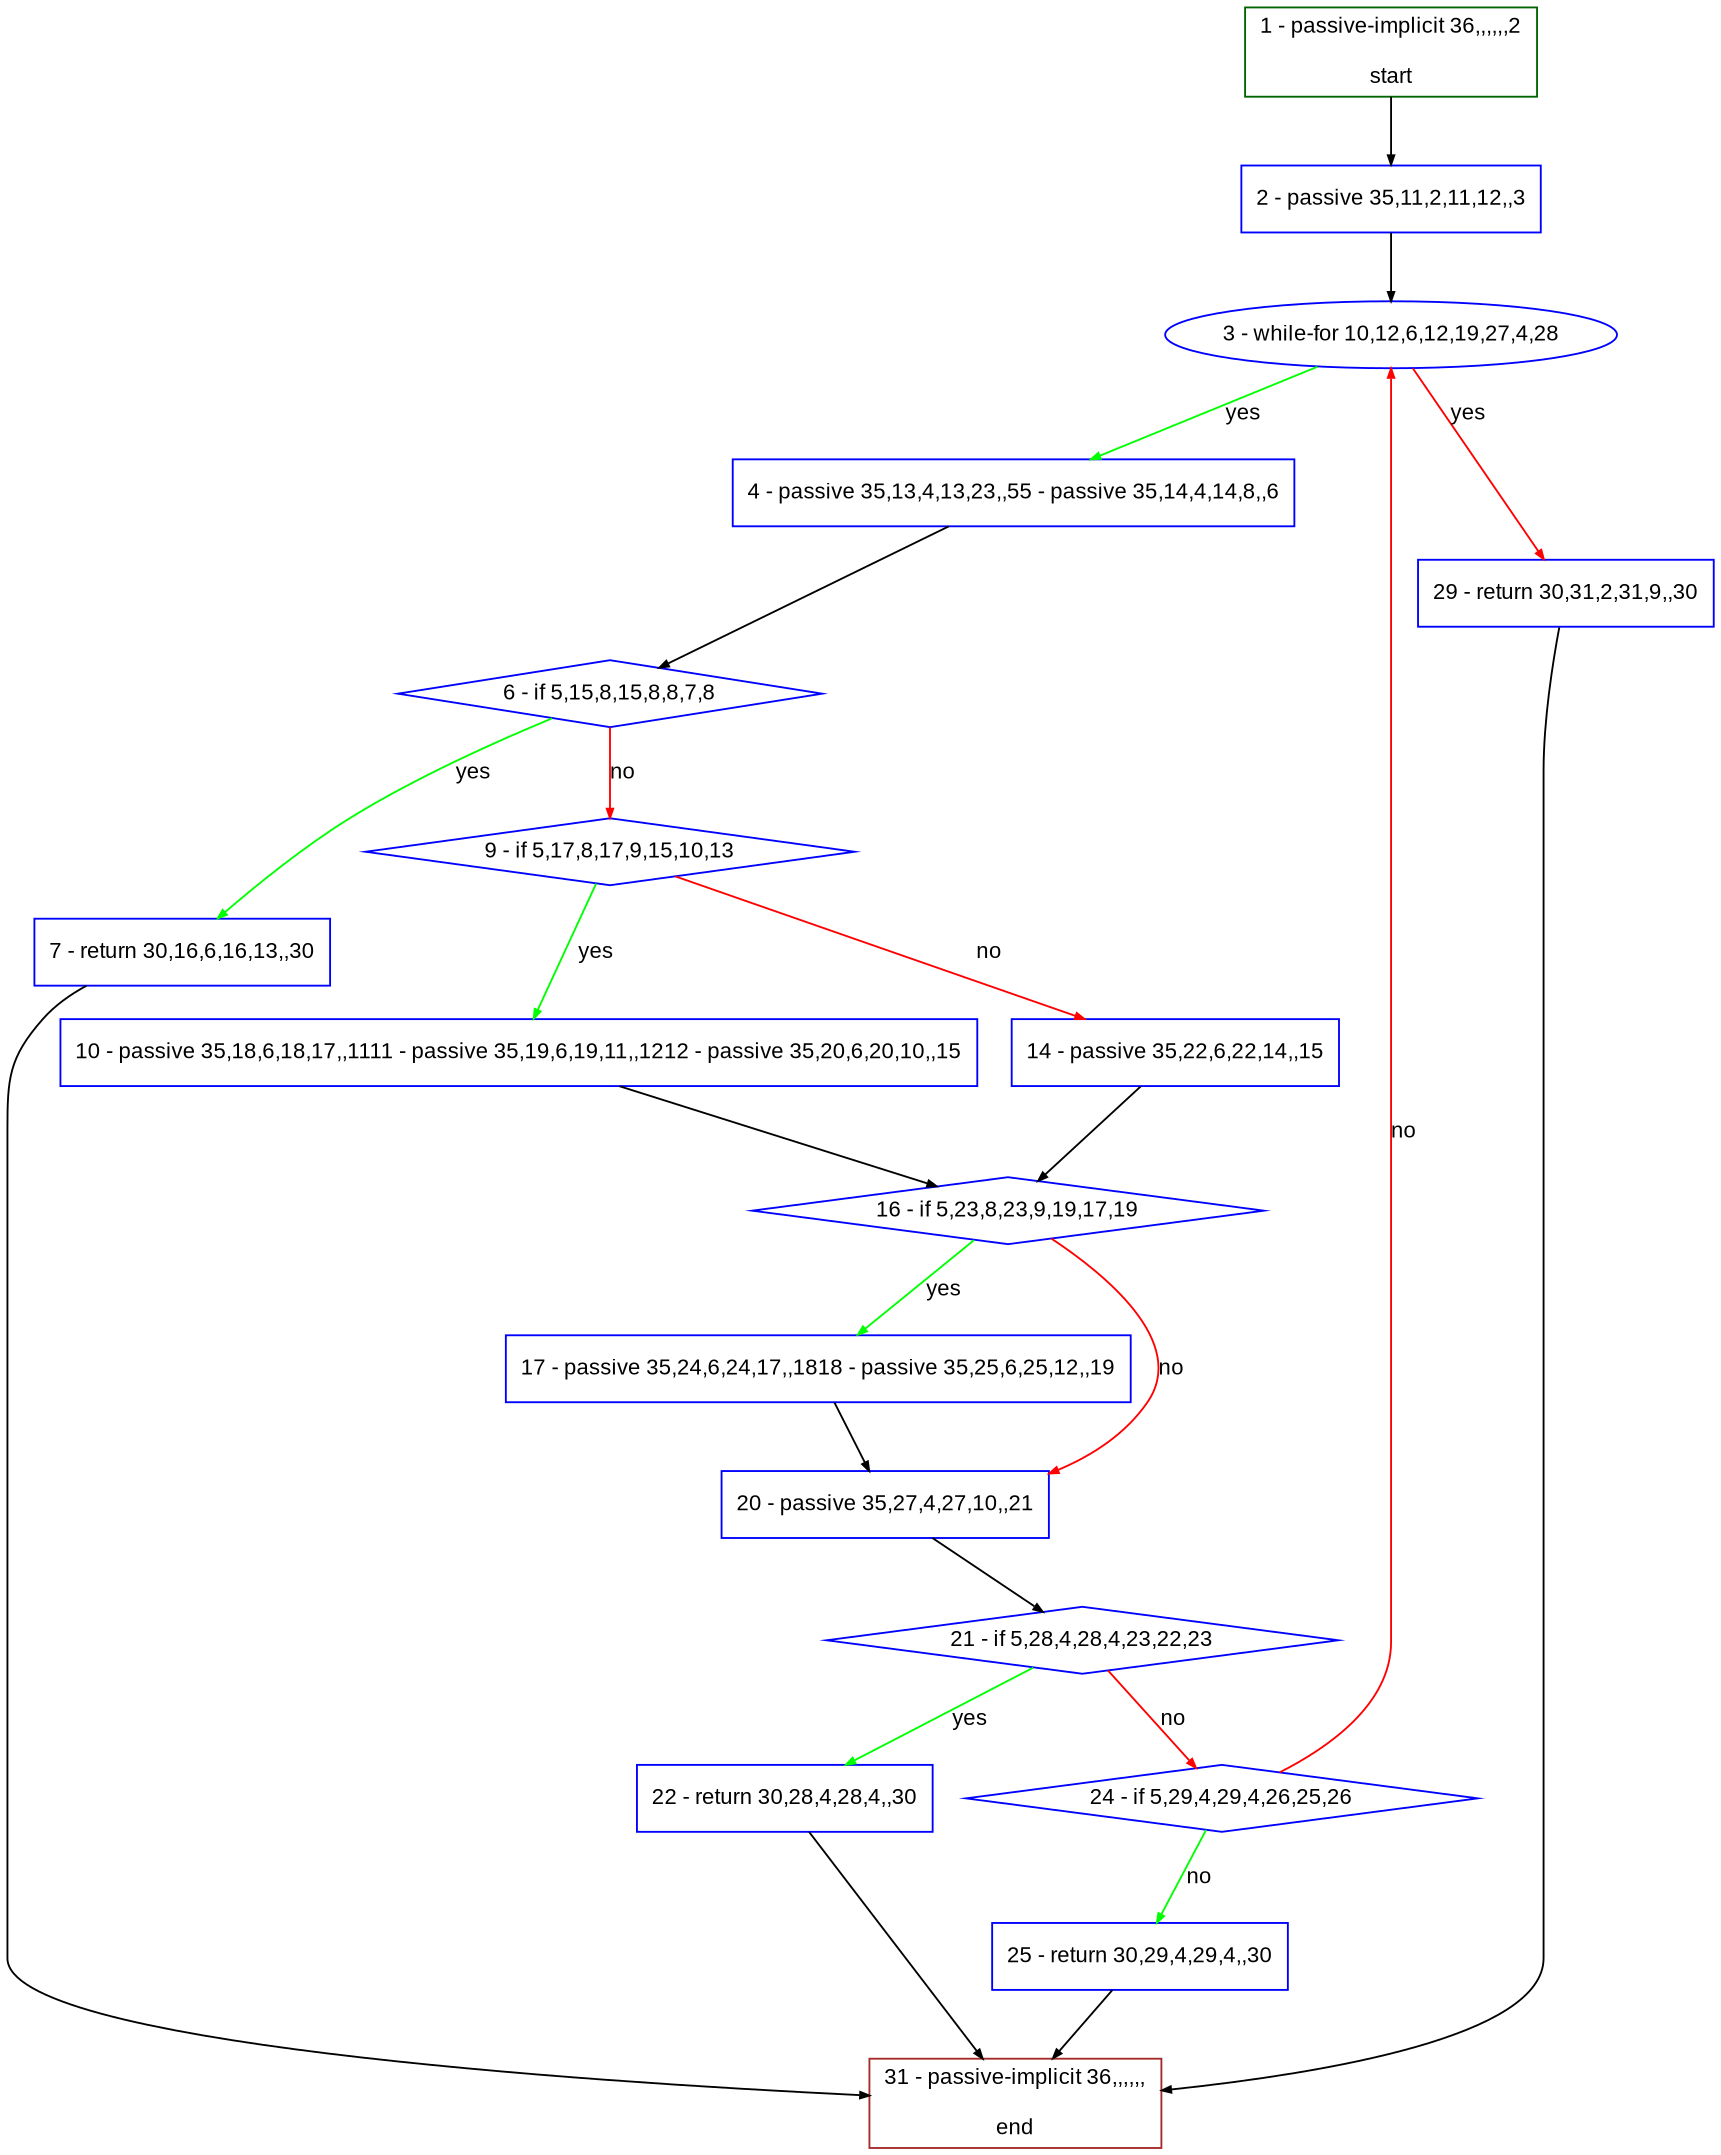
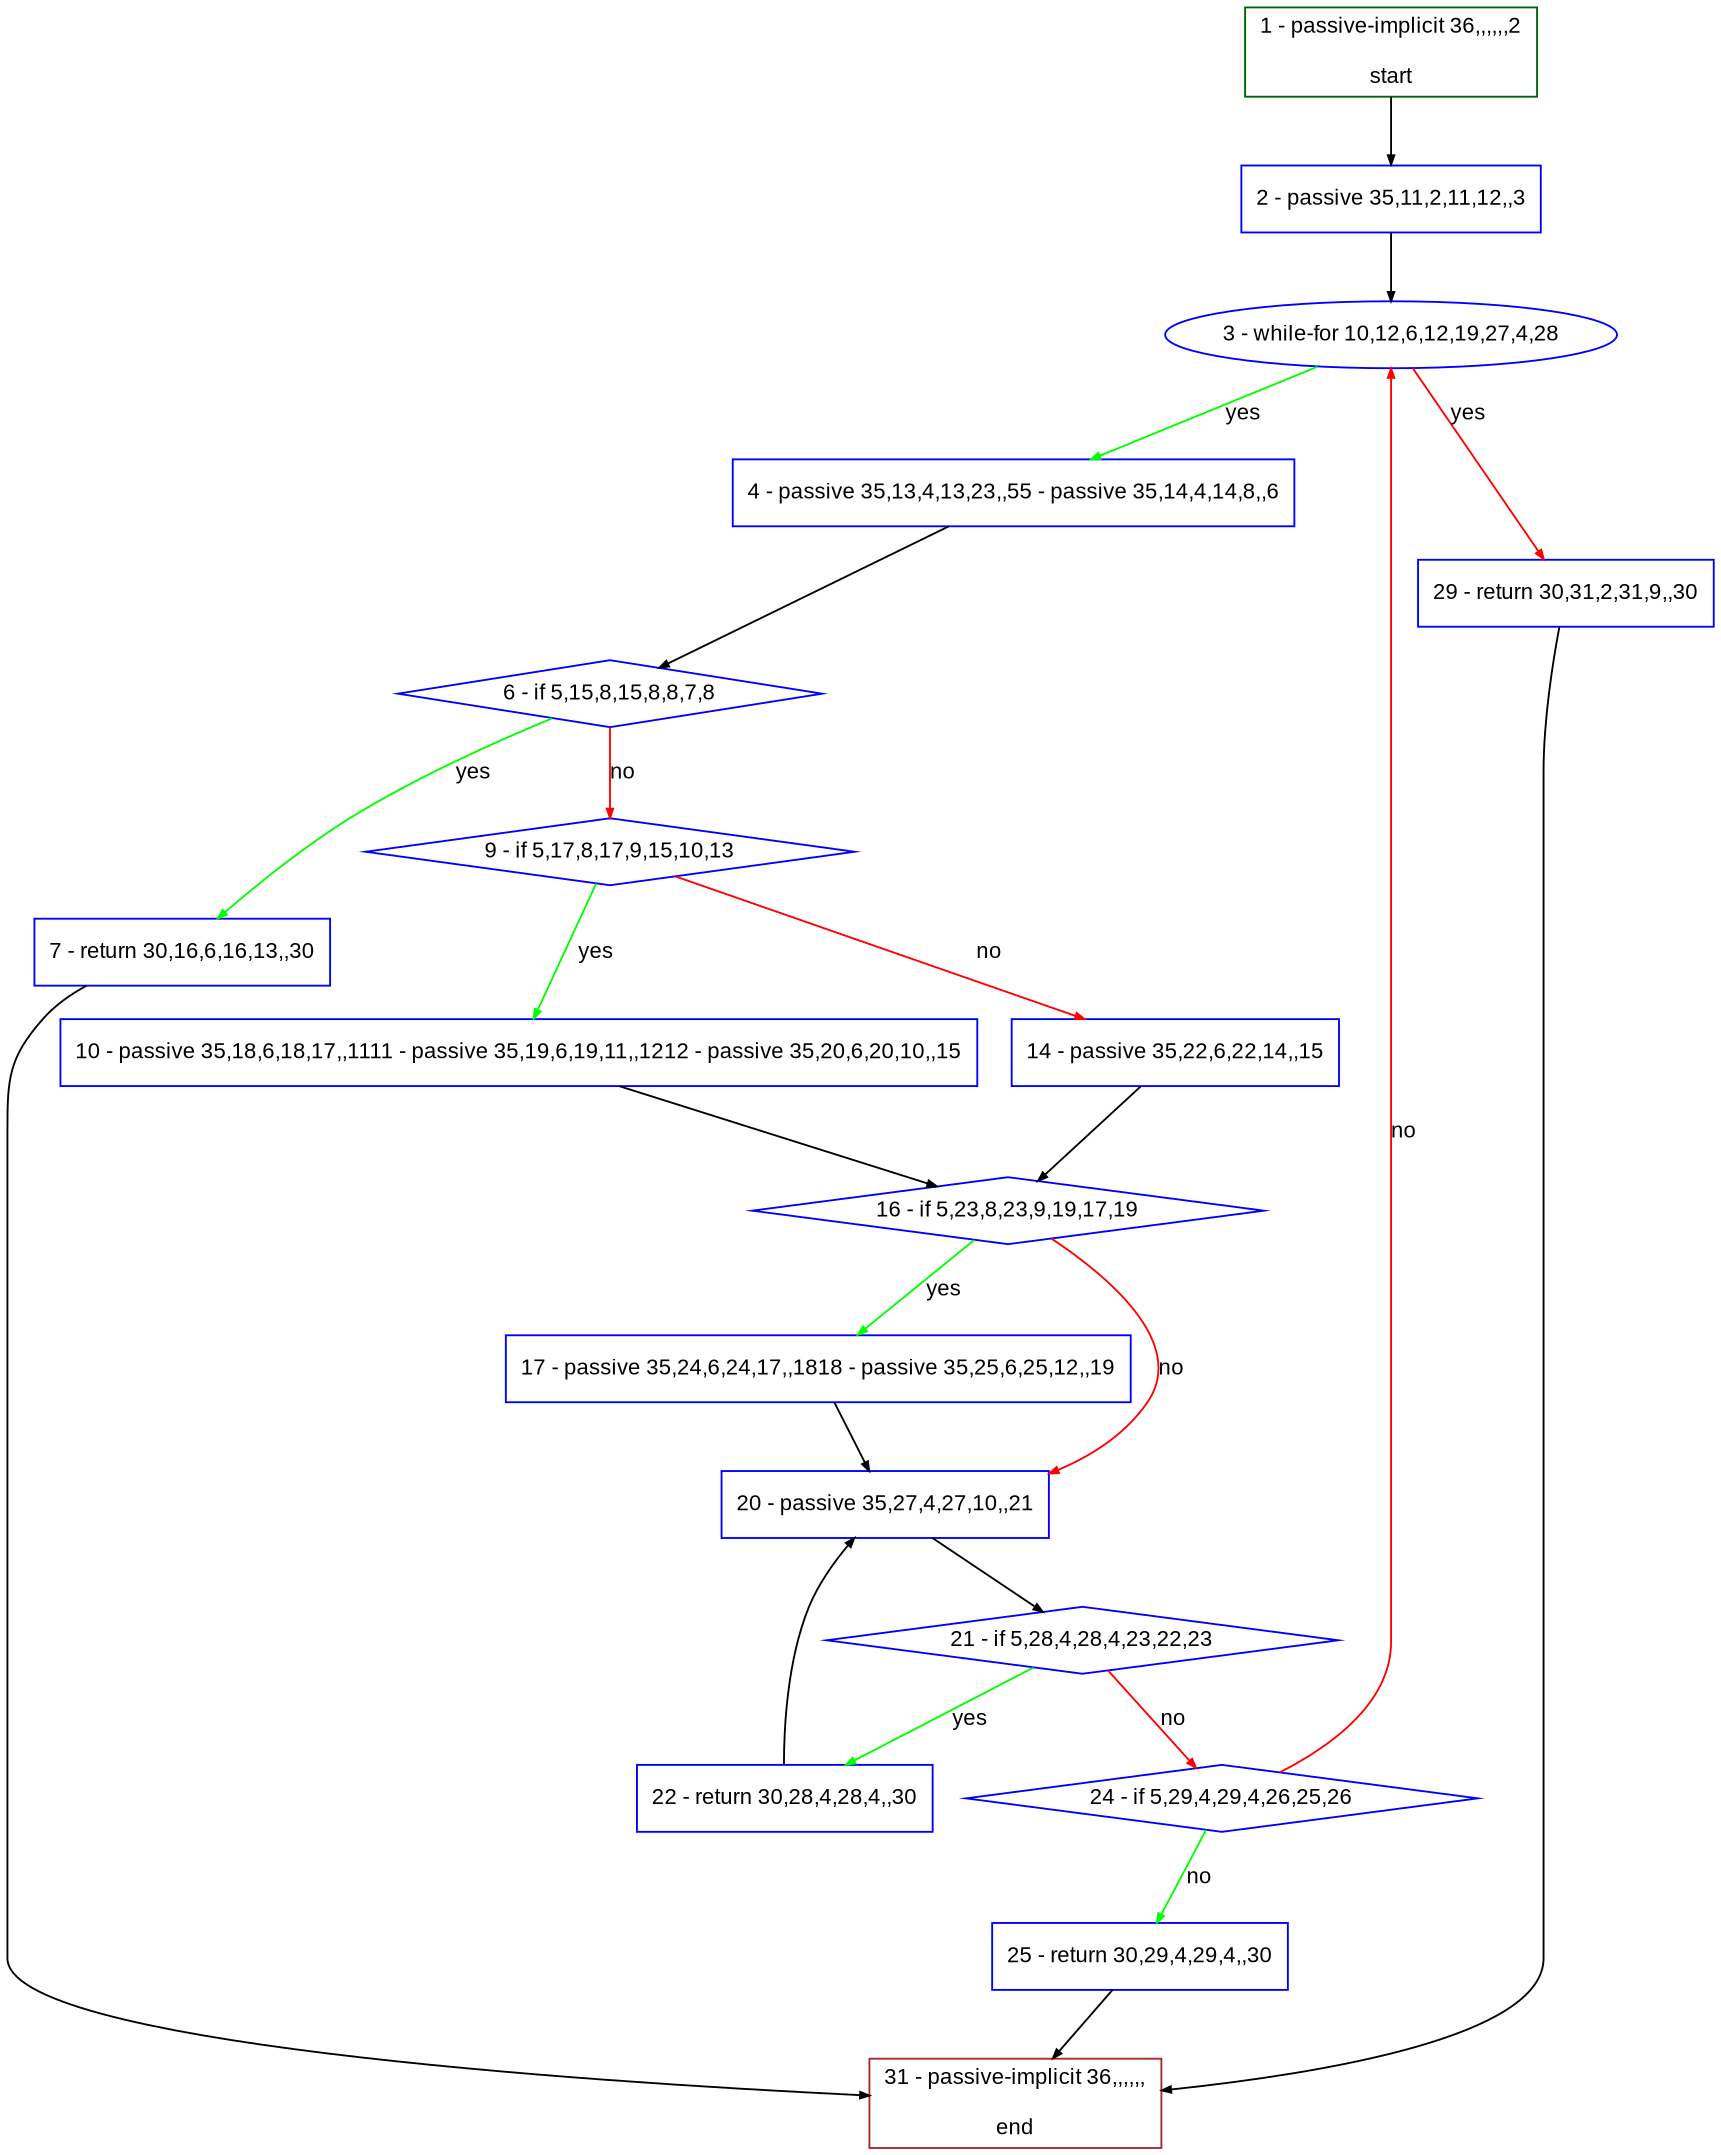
  digraph {
    bgcolor=white
    compound=true
    fillcolor="#FFFFCC"
    fontname=Arial
    fontsize=12
    pack=true
    packmode=clust
    style="rounded,filled"
    node [color="#0000ff" compound=true fillcolor="#ffffff" fixedsize=false fontname=Arial fontsize=12 node_initialized=no shape=box style=filled]
    edge [arrowhead=normal arrowsize=0.5 arrowtail=none color="#000000" compound=true dir=forward fontcolor=black fontname=Arial fontsize=12]
    n1 [label="2 - passive 35,11,2,11,12,,3"]
    n2 [label="3 - while-for 10,12,6,12,19,27,4,28" shape=oval]
    n3 [label="4 - passive 35,13,4,13,23,,55 - passive 35,14,4,14,8,,6"]
    n4 [label="29 - return 30,31,2,31,9,,30"]
    n5 [color="#006400" label="1 - passive-implicit 36,,,,,,2\n\nstart"]
    n6 [label="6 - if 5,15,8,15,8,8,7,8" shape=diamond]
    n7 [color="#a52a2a" label="31 - passive-implicit 36,,,,,,\n\nend"]
    n8 [label="7 - return 30,16,6,16,13,,30"]
    n9 [label="9 - if 5,17,8,17,9,15,10,13" shape=diamond]
    n10 [label="10 - passive 35,18,6,18,17,,1111 - passive 35,19,6,19,11,,1212 - passive 35,20,6,20,10,,15"]
    n11 [label="14 - passive 35,22,6,22,14,,15"]
    n12 [label="16 - if 5,23,8,23,9,19,17,19" shape=diamond]
    n13 [label="17 - passive 35,24,6,24,17,,1818 - passive 35,25,6,25,12,,19"]
    n14 [label="20 - passive 35,27,4,27,10,,21"]
    n15 [label="21 - if 5,28,4,28,4,23,22,23" shape=diamond]
    n16 [label="22 - return 30,28,4,28,4,,30"]
    n17 [label="24 - if 5,29,4,29,4,26,25,26" shape=diamond]
    n18 [label="25 - return 30,29,4,29,4,,30"]
    n1 -> n2
    n2 -> n3 [color="#00ff00" label=yes]
    n2 -> n4 [color="#ff0000" label=yes]
    n3 -> n6
    n4 -> n7
    n5 -> n1
    n6 -> n8 [color="#00ff00" label=yes]
    n6 -> n9 [color="#ff0000" label=no]
    n8 -> n7
    n9 -> n10 [color="#00ff00" label=yes]
    n9 -> n11 [color="#ff0000" label=no]
    n10 -> n12
    n11 -> n12
    n12 -> n13 [color="#00ff00" label=yes]
    n12 -> n14 [color="#ff0000" label=no]
    n13 -> n14
    n14 -> n15
    n15 -> n16 [color="#00ff00" label=yes]
    n15 -> n17 [color="#ff0000" label=no]
-   n16 -> n7
+   n16 -> n14
    n17 -> n2 [color="#ff0000" label=no]
    n17 -> n18 [color="#00ff00" label=no]
    n18 -> n7
  }
